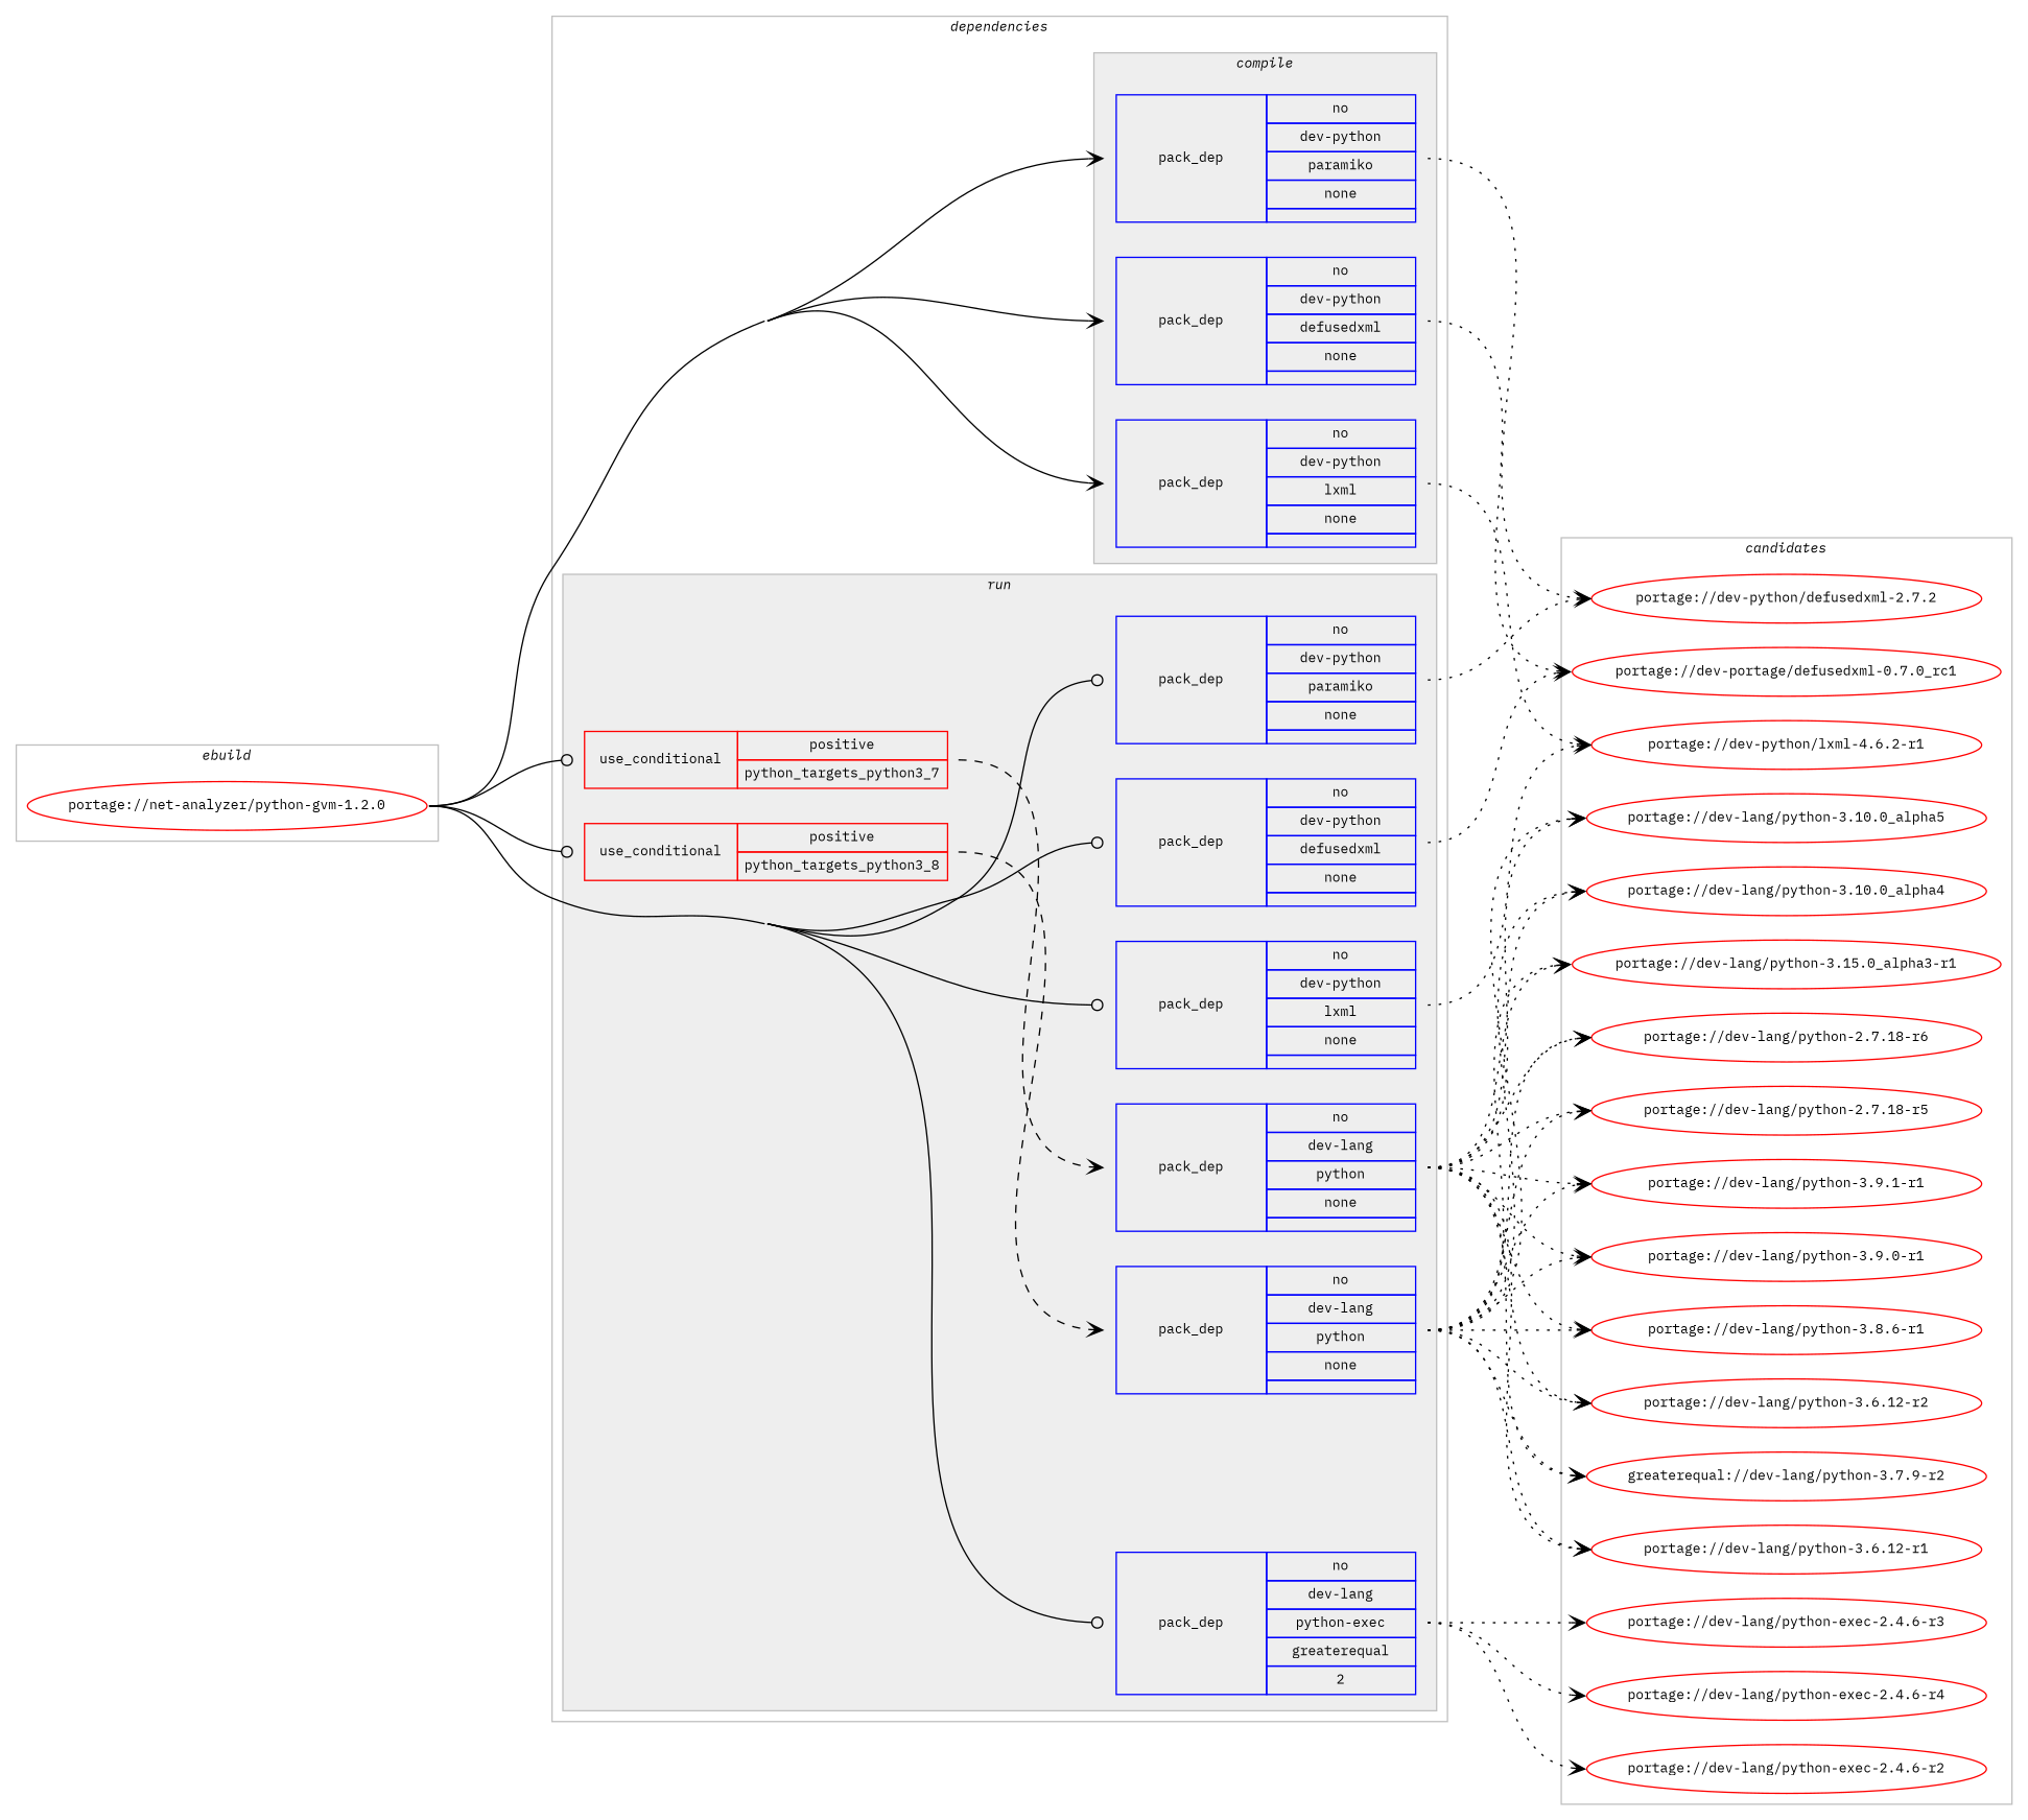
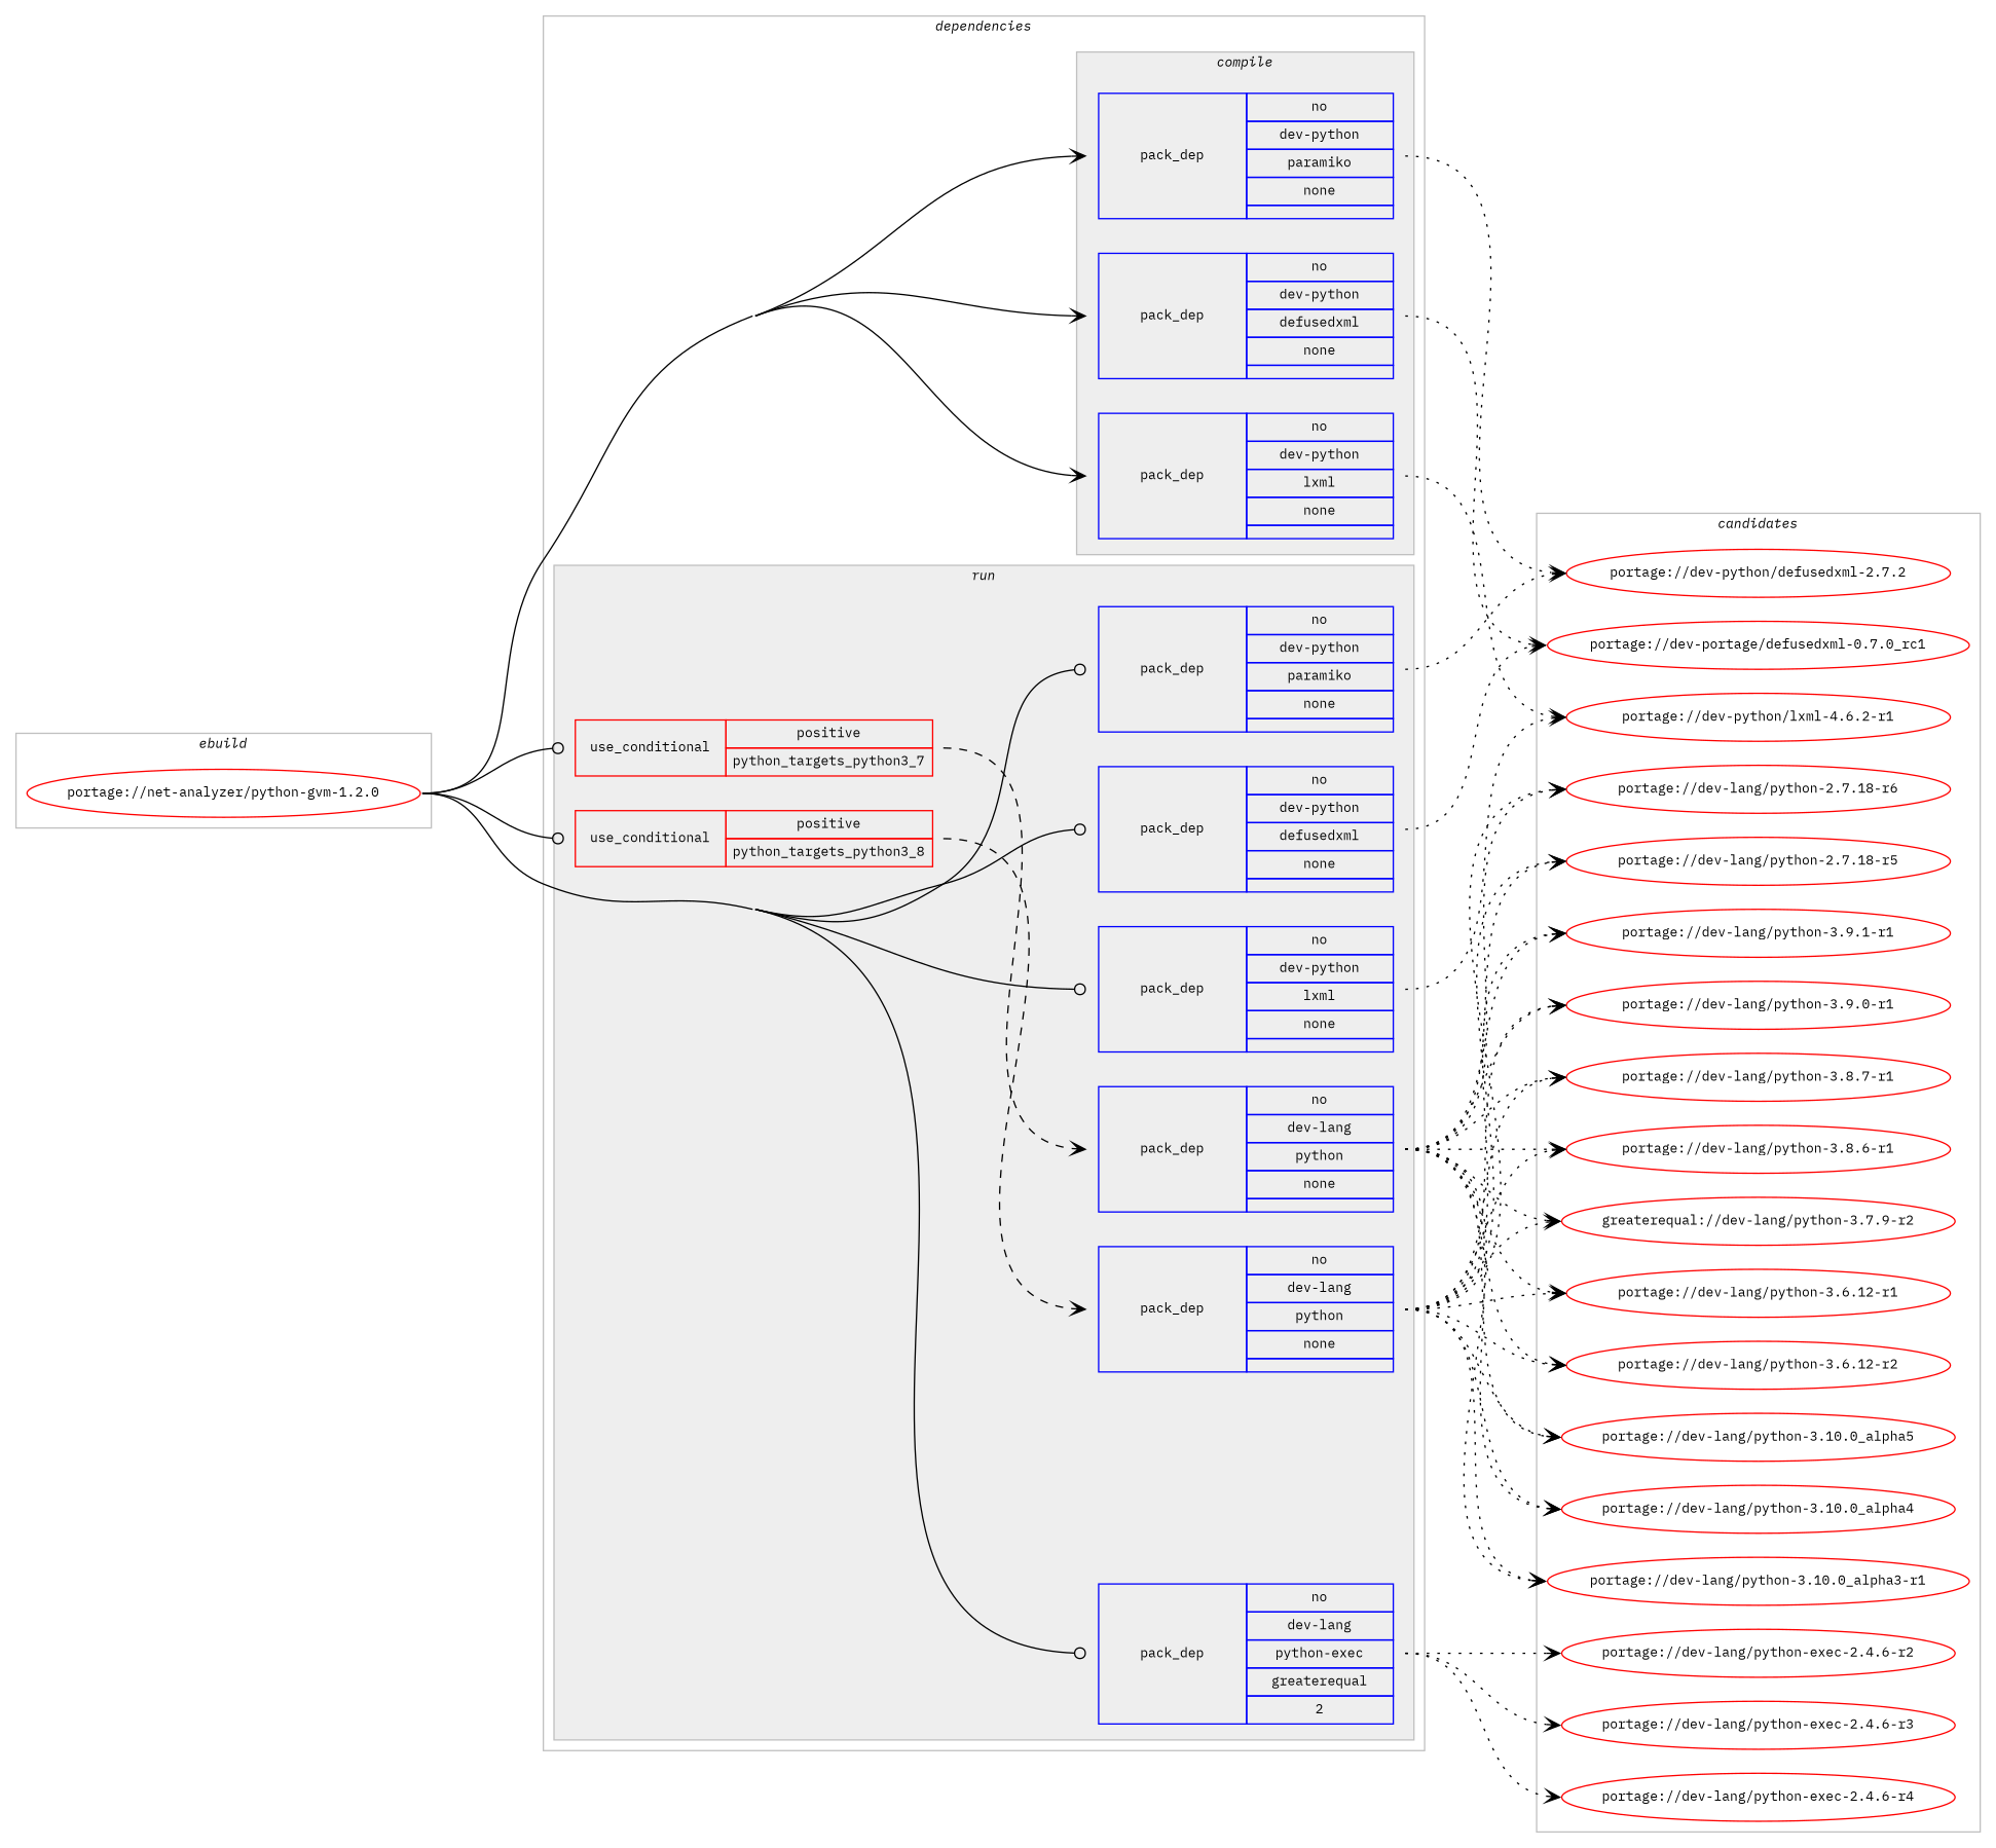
  digraph {
    compound=true
    concentrate=true
    fontname="IBM Plex Mono"
    fontsize=10
    newrank=true
    rankdir=LR
    ranksep=1.5
    node [color=red fontname="IBM Plex Mono" fontsize=10]
    edge [arrowhead=vee fontname="IBM Plex Mono" headport=w style=dotted tailport=e weight=100]
    n1 [label="portage://net-analyzer/python-gvm-1.2.0" width=4]
    n2 [color=blue label=<<TABLE BORDER="0" CELLBORDER="1" CELLSPACING="0" CELLPADDING="4" WIDTH="220"><TR><TD ROWSPAN="6" CELLPADDING="30">pack_dep</TD></TR><TR><TD WIDTH="110">no</TD></TR><TR><TD>dev-python</TD></TR><TR><TD>defusedxml</TD></TR><TR><TD>none</TD></TR><TR><TD></TD></TR></TABLE>> shape=none]
    n3 [color=blue label=<<TABLE BORDER="0" CELLBORDER="1" CELLSPACING="0" CELLPADDING="4" WIDTH="220"><TR><TD ROWSPAN="6" CELLPADDING="30">pack_dep</TD></TR><TR><TD WIDTH="110">no</TD></TR><TR><TD>dev-python</TD></TR><TR><TD>lxml</TD></TR><TR><TD>none</TD></TR><TR><TD></TD></TR></TABLE>> shape=none]
    n4 [color=blue label=<<TABLE BORDER="0" CELLBORDER="1" CELLSPACING="0" CELLPADDING="4" WIDTH="220"><TR><TD ROWSPAN="6" CELLPADDING="30">pack_dep</TD></TR><TR><TD WIDTH="110">no</TD></TR><TR><TD>dev-python</TD></TR><TR><TD>paramiko</TD></TR><TR><TD>none</TD></TR><TR><TD></TD></TR></TABLE>> shape=none]
    n5 [color=blue label=<<TABLE BORDER="0" CELLBORDER="1" CELLSPACING="0" CELLPADDING="4" WIDTH="220"><TR><TD ROWSPAN="6" CELLPADDING="30">pack_dep</TD></TR><TR><TD WIDTH="110">no</TD></TR><TR><TD>dev-lang</TD></TR><TR><TD>python</TD></TR><TR><TD>none</TD></TR><TR><TD></TD></TR></TABLE>> shape=none]
    n6 [label=<<TABLE BORDER="0" CELLBORDER="1" CELLSPACING="0" CELLPADDING="4"><TR><TD ROWSPAN="3" CELLPADDING="10">use_conditional</TD></TR><TR><TD>positive</TD></TR><TR><TD>python_targets_python3_7</TD></TR></TABLE>> shape=none]
    n7 [color=blue label=<<TABLE BORDER="0" CELLBORDER="1" CELLSPACING="0" CELLPADDING="4" WIDTH="220"><TR><TD ROWSPAN="6" CELLPADDING="30">pack_dep</TD></TR><TR><TD WIDTH="110">no</TD></TR><TR><TD>dev-lang</TD></TR><TR><TD>python</TD></TR><TR><TD>none</TD></TR><TR><TD></TD></TR></TABLE>> shape=none]
    n8 [label=<<TABLE BORDER="0" CELLBORDER="1" CELLSPACING="0" CELLPADDING="4"><TR><TD ROWSPAN="3" CELLPADDING="10">use_conditional</TD></TR><TR><TD>positive</TD></TR><TR><TD>python_targets_python3_8</TD></TR></TABLE>> shape=none]
    n9 [color=blue label=<<TABLE BORDER="0" CELLBORDER="1" CELLSPACING="0" CELLPADDING="4" WIDTH="220"><TR><TD ROWSPAN="6" CELLPADDING="30">pack_dep</TD></TR><TR><TD WIDTH="110">no</TD></TR><TR><TD>dev-lang</TD></TR><TR><TD>python-exec</TD></TR><TR><TD>greaterequal</TD></TR><TR><TD>2</TD></TR></TABLE>> shape=none]
    n10 [color=blue label=<<TABLE BORDER="0" CELLBORDER="1" CELLSPACING="0" CELLPADDING="4" WIDTH="220"><TR><TD ROWSPAN="6" CELLPADDING="30">pack_dep</TD></TR><TR><TD WIDTH="110">no</TD></TR><TR><TD>dev-python</TD></TR><TR><TD>defusedxml</TD></TR><TR><TD>none</TD></TR><TR><TD></TD></TR></TABLE>> shape=none]
    n11 [color=blue label=<<TABLE BORDER="0" CELLBORDER="1" CELLSPACING="0" CELLPADDING="4" WIDTH="220"><TR><TD ROWSPAN="6" CELLPADDING="30">pack_dep</TD></TR><TR><TD WIDTH="110">no</TD></TR><TR><TD>dev-python</TD></TR><TR><TD>lxml</TD></TR><TR><TD>none</TD></TR><TR><TD></TD></TR></TABLE>> shape=none]
    n12 [color=blue label=<<TABLE BORDER="0" CELLBORDER="1" CELLSPACING="0" CELLPADDING="4" WIDTH="220"><TR><TD ROWSPAN="6" CELLPADDING="30">pack_dep</TD></TR><TR><TD WIDTH="110">no</TD></TR><TR><TD>dev-python</TD></TR><TR><TD>paramiko</TD></TR><TR><TD>none</TD></TR><TR><TD></TD></TR></TABLE>> shape=none]
    n13 [label="portage://dev-portage/defusedxml-0.7.0_rc1" width=4]
    n14 [label="portage://dev-python/lxml-4.6.2-r1" width=4]
    n15 [label="portage://dev-python/defusedxml-2.7.2" width=4]
    n16 [label="portage://dev-lang/python-3.9.1-r1" width=4]
    n17 [label="portage://dev-lang/python-3.9.0-r1" width=4]
+   n18 [label="portage://dev-lang/python-3.8.7-r1" width=4]
    n19 [label="portage://dev-lang/python-3.8.6-r1" width=4]
    n20 [label="greaterequal://dev-lang/python-3.7.9-r2" width=4]
    n21 [label="portage://dev-lang/python-3.6.12-r2" width=4]
    n22 [label="portage://dev-lang/python-3.6.12-r1" width=4]
    n23 [label="portage://dev-lang/python-3.10.0_alpha5" width=4]
    n24 [label="portage://dev-lang/python-3.10.0_alpha4" width=4]
-   n25 [label="portage://dev-lang/python-3.15.0_alpha3-r1" width=4]
+   n25 [label="portage://dev-lang/python-3.10.0_alpha3-r1" width=4]
    n26 [label="portage://dev-lang/python-2.7.18-r6" width=4]
    n27 [label="portage://dev-lang/python-2.7.18-r5" width=4]
    n28 [label="portage://dev-lang/python-exec-2.4.6-r4" width=4]
    n29 [label="portage://dev-lang/python-exec-2.4.6-r3" width=4]
    n30 [label="portage://dev-lang/python-exec-2.4.6-r2" width=4]
    subgraph cluster_1 {
      color=gray
      label=<<i>ebuild</i>>
      rank=same
      n1
    }
    subgraph cluster_2 {
      color=gray
      label=<<i>dependencies</i>>
      subgraph cluster_3 {
        color=gray
        fillcolor="#eeeeee"
        label=<<i>compile</i>>
        style=filled
        subgraph sub_4 {
          color=gray
          fillcolor="#eeeeee"
          label=<<i>compile</i>>
          style=filled
          n2
        }
        subgraph sub_5 {
          color=gray
          fillcolor="#eeeeee"
          label=<<i>compile</i>>
          style=filled
          n3
        }
        subgraph sub_6 {
          color=gray
          fillcolor="#eeeeee"
          label=<<i>compile</i>>
          style=filled
          n4
        }
      }
      subgraph cluster_7 {
        color=gray
        fillcolor="#eeeeee"
        label=<<i>compile and run</i>>
        style=filled
      }
      subgraph cluster_8 {
        color=gray
        fillcolor="#eeeeee"
        label=<<i>run</i>>
        style=filled
        subgraph sub_9 {
          color=gray
          fillcolor="#eeeeee"
          label=<<i>run</i>>
          style=filled
          n6
          subgraph sub_10 {
            color=gray
            fillcolor="#eeeeee"
            label=<<i>run</i>>
            style=filled
            n5
          }
        }
        subgraph sub_11 {
          color=gray
          fillcolor="#eeeeee"
          label=<<i>run</i>>
          style=filled
          n8
          subgraph sub_12 {
            color=gray
            fillcolor="#eeeeee"
            label=<<i>run</i>>
            style=filled
            n7
          }
        }
        subgraph sub_13 {
          color=gray
          fillcolor="#eeeeee"
          label=<<i>run</i>>
          style=filled
          n9
        }
        subgraph sub_14 {
          color=gray
          fillcolor="#eeeeee"
          label=<<i>run</i>>
          style=filled
          n10
        }
        subgraph sub_15 {
          color=gray
          fillcolor="#eeeeee"
          label=<<i>run</i>>
          style=filled
          n11
        }
        subgraph sub_16 {
          color=gray
          fillcolor="#eeeeee"
          label=<<i>run</i>>
          style=filled
          n12
        }
      }
    }
    subgraph cluster_17 {
      color=gray
      label=<<i>candidates</i>>
      rank=same
      subgraph sub_18 {
        color=black
        label=<<i>candidates</i>>
        nodesep=1
        rank=same
        n13
      }
      subgraph sub_19 {
        color=black
        label=<<i>candidates</i>>
        nodesep=1
        rank=same
        n14
      }
      subgraph sub_20 {
        color=black
        label=<<i>candidates</i>>
        nodesep=1
        rank=same
        n15
      }
      subgraph sub_21 {
        color=black
        label=<<i>candidates</i>>
        nodesep=1
        rank=same
        n16
        n17
+       n18
        n19
        n20
        n21
        n22
        n23
        n24
        n25
        n26
        n27
      }
      subgraph sub_22 {
        color=black
        label=<<i>candidates</i>>
        nodesep=1
        rank=same
        n16
        n17
+       n18
        n19
        n20
        n21
        n22
        n23
        n24
        n25
        n26
        n27
      }
      subgraph sub_23 {
        color=black
        label=<<i>candidates</i>>
        nodesep=1
        rank=same
        n28
        n29
        n30
      }
      subgraph sub_24 {
        color=black
        label=<<i>candidates</i>>
        nodesep=1
        rank=same
        n13
      }
      subgraph sub_25 {
        color=black
        label=<<i>candidates</i>>
        nodesep=1
        rank=same
        n14
      }
      subgraph sub_26 {
        color=black
        label=<<i>candidates</i>>
        nodesep=1
        rank=same
        n15
      }
    }
    n1 -> n2 [style=solid weight=20]
    n1 -> n3 [style=solid weight=20]
    n1 -> n4 [style=solid weight=20]
    n1 -> n6 [arrowhead=odot style=solid weight=20]
    n1 -> n8 [arrowhead=odot style=solid weight=20]
    n1 -> n9 [arrowhead=odot style=solid weight=20]
    n1 -> n10 [arrowhead=odot style=solid weight=20]
    n1 -> n11 [arrowhead=odot style=solid weight=20]
    n1 -> n12 [arrowhead=odot style=solid weight=20]
    n2 -> n13
    n3 -> n14
    n4 -> n15
    n5 -> n16
    n5 -> n17
+   n5 -> n18
    n5 -> n19
    n5 -> n20
    n5 -> n21
    n5 -> n22
    n5 -> n23
    n5 -> n24
    n5 -> n25
    n5 -> n26
    n5 -> n27
    n6 -> n5 [style=dashed weight=20]
    n7 -> n16
    n7 -> n17
+   n7 -> n18
    n7 -> n19
    n7 -> n20
    n7 -> n21
    n7 -> n22
    n7 -> n23
    n7 -> n24
    n7 -> n25
    n7 -> n26
    n7 -> n27
    n8 -> n7 [style=dashed weight=20]
    n9 -> n28
    n9 -> n29
    n9 -> n30
    n10 -> n13
    n11 -> n14
    n12 -> n15
  }
